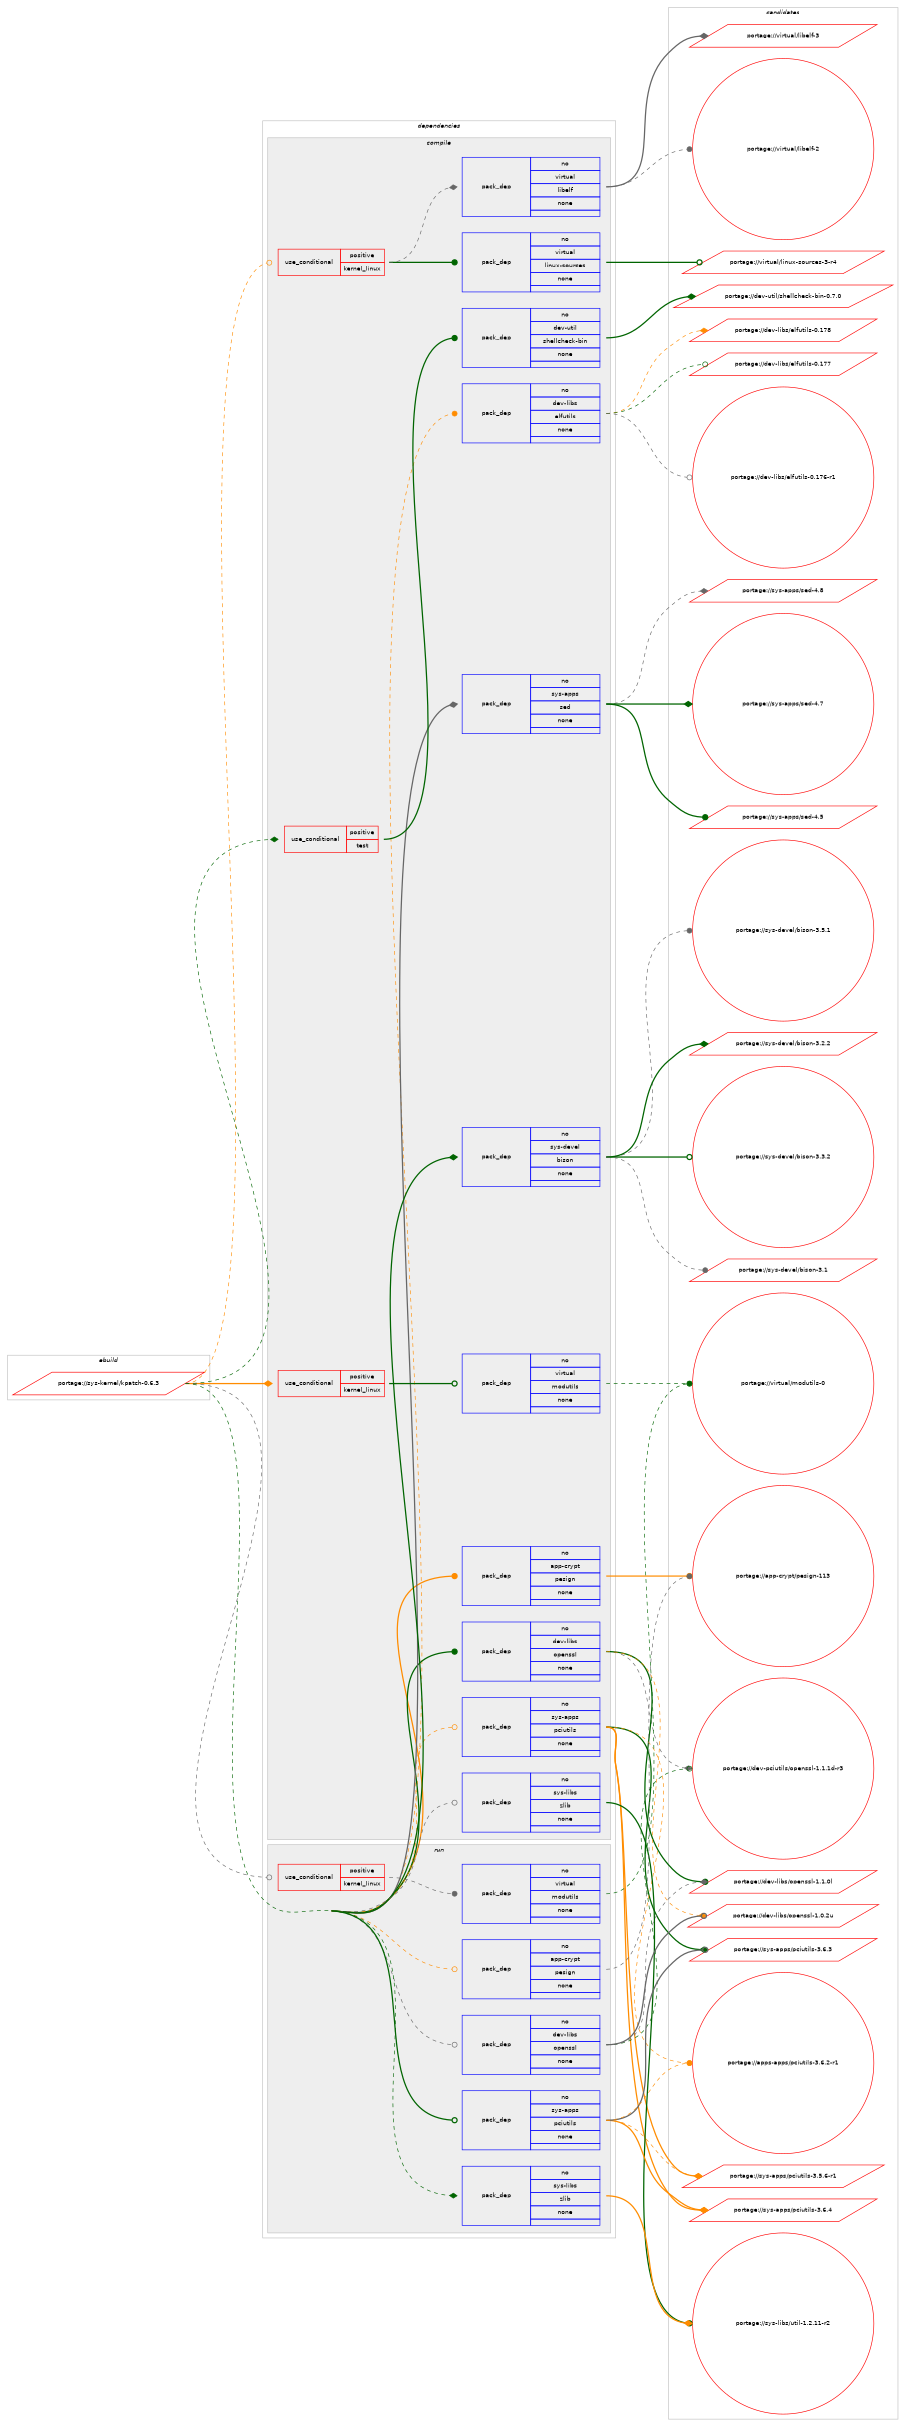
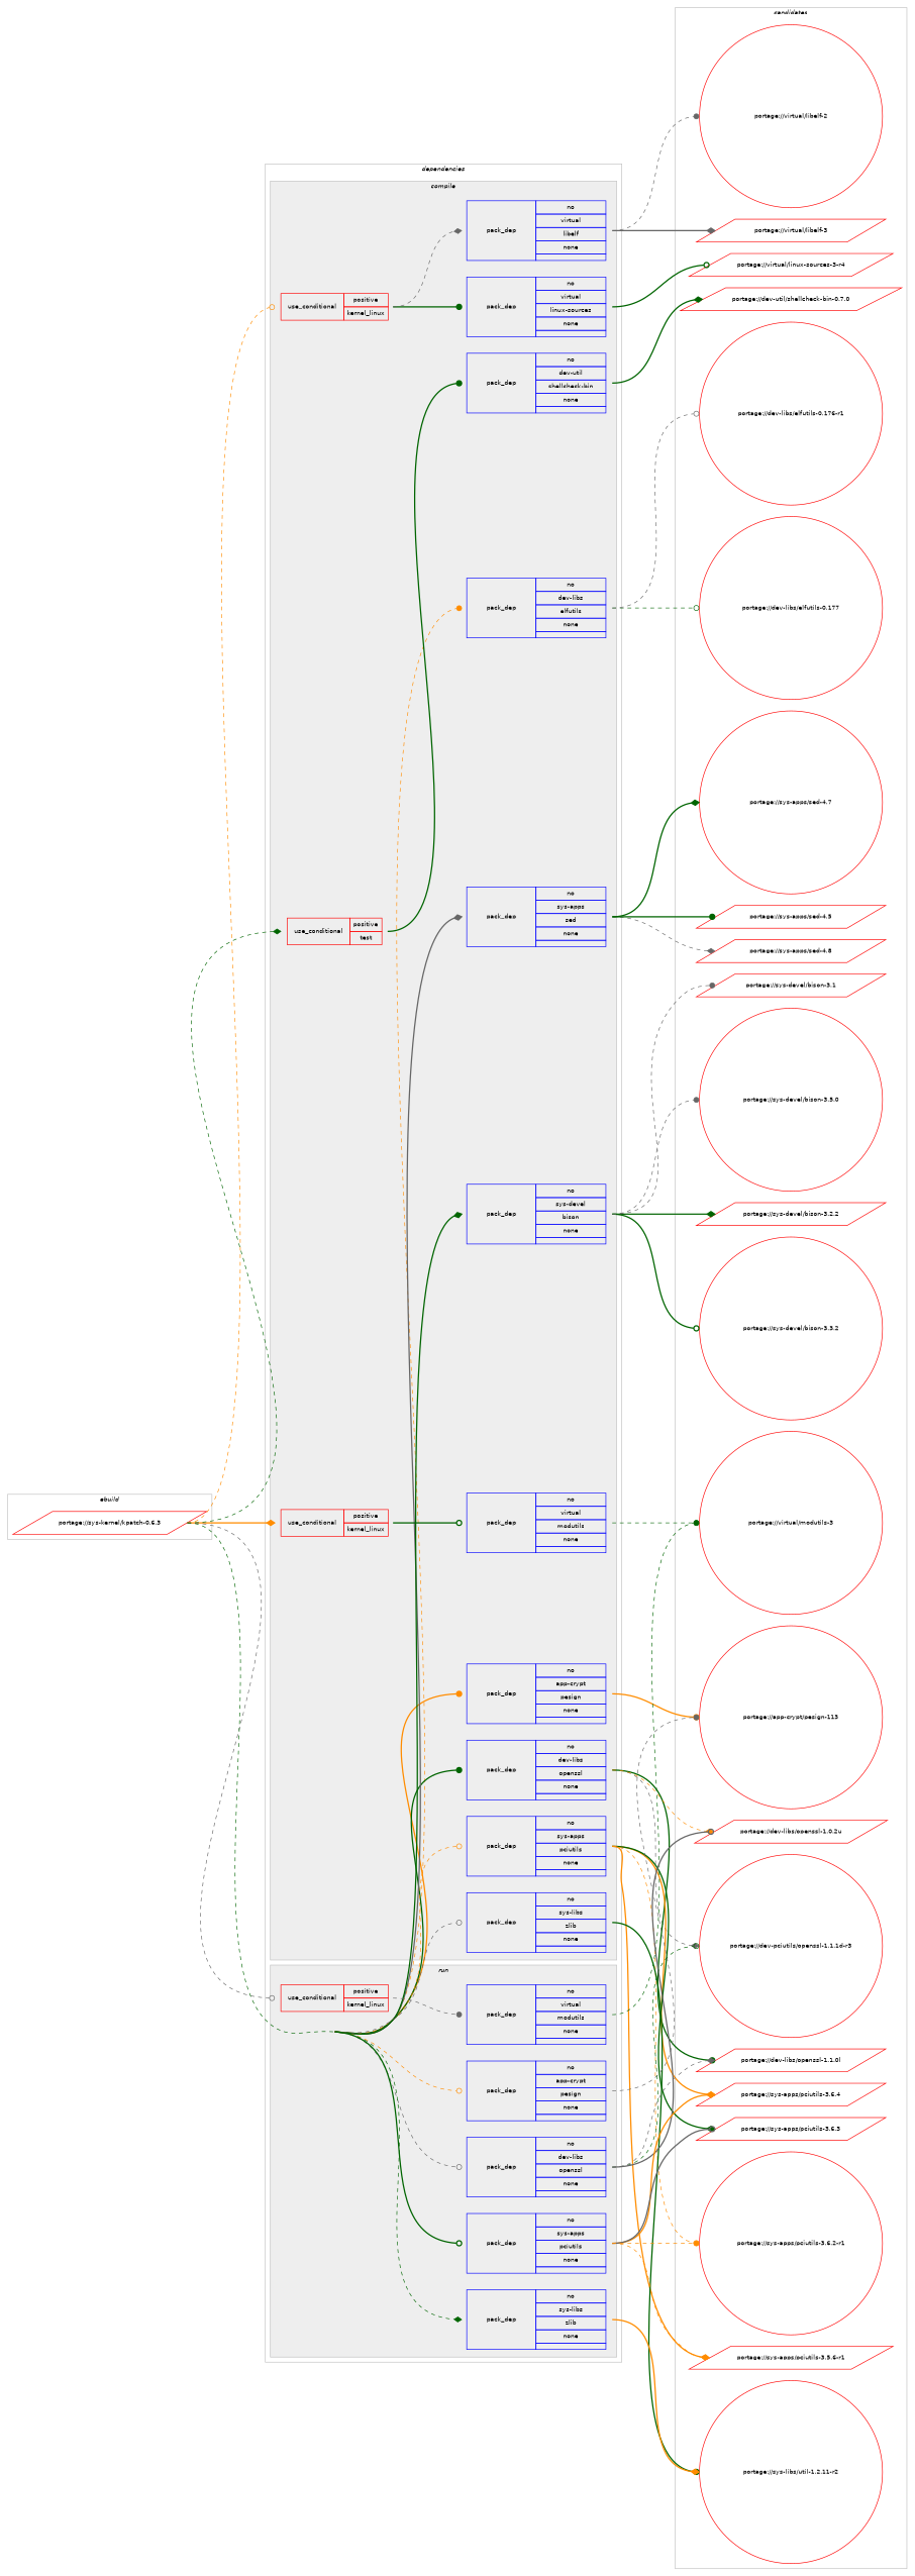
  digraph {
    compound=true
    concentrate=true
    fontname=Helvetica
    fontsize=10
    newrank=true
    rankdir=LR
    ranksep=1.5
    node [color=red fontname=Helvetica fontsize=10 shape=none]
    edge [arrowhead=diamond color=darkgreen headport=w style=dashed tailport=e weight=100]
    n1 [label="portage://sys-kernel/kpatch-0.6.3" shape=parallelogram width=4]
    n2 [color=blue label=<<TABLE BORDER="0" CELLBORDER="1" CELLSPACING="0" CELLPADDING="4" WIDTH="220"><TR><TD ROWSPAN="6" CELLPADDING="30">pack_dep</TD></TR><TR><TD WIDTH="110">no</TD></TR><TR><TD>virtual</TD></TR><TR><TD>linux-sources</TD></TR><TR><TD>none</TD></TR><TR><TD></TD></TR></TABLE>>]
    n3 [color=blue label=<<TABLE BORDER="0" CELLBORDER="1" CELLSPACING="0" CELLPADDING="4" WIDTH="220"><TR><TD ROWSPAN="6" CELLPADDING="30">pack_dep</TD></TR><TR><TD WIDTH="110">no</TD></TR><TR><TD>virtual</TD></TR><TR><TD>libelf</TD></TR><TR><TD>none</TD></TR><TR><TD></TD></TR></TABLE>>]
    n4 [label=<<TABLE BORDER="0" CELLBORDER="1" CELLSPACING="0" CELLPADDING="4"><TR><TD ROWSPAN="3" CELLPADDING="10">use_conditional</TD></TR><TR><TD>positive</TD></TR><TR><TD>kernel_linux</TD></TR></TABLE>>]
    n5 [color=blue label=<<TABLE BORDER="0" CELLBORDER="1" CELLSPACING="0" CELLPADDING="4" WIDTH="220"><TR><TD ROWSPAN="6" CELLPADDING="30">pack_dep</TD></TR><TR><TD WIDTH="110">no</TD></TR><TR><TD>virtual</TD></TR><TR><TD>modutils</TD></TR><TR><TD>none</TD></TR><TR><TD></TD></TR></TABLE>>]
    n6 [label=<<TABLE BORDER="0" CELLBORDER="1" CELLSPACING="0" CELLPADDING="4"><TR><TD ROWSPAN="3" CELLPADDING="10">use_conditional</TD></TR><TR><TD>positive</TD></TR><TR><TD>kernel_linux</TD></TR></TABLE>>]
    n7 [color=blue label=<<TABLE BORDER="0" CELLBORDER="1" CELLSPACING="0" CELLPADDING="4" WIDTH="220"><TR><TD ROWSPAN="6" CELLPADDING="30">pack_dep</TD></TR><TR><TD WIDTH="110">no</TD></TR><TR><TD>dev-util</TD></TR><TR><TD>shellcheck-bin</TD></TR><TR><TD>none</TD></TR><TR><TD></TD></TR></TABLE>>]
    n8 [label=<<TABLE BORDER="0" CELLBORDER="1" CELLSPACING="0" CELLPADDING="4"><TR><TD ROWSPAN="3" CELLPADDING="10">use_conditional</TD></TR><TR><TD>positive</TD></TR><TR><TD>test</TD></TR></TABLE>>]
    n9 [color=blue label=<<TABLE BORDER="0" CELLBORDER="1" CELLSPACING="0" CELLPADDING="4" WIDTH="220"><TR><TD ROWSPAN="6" CELLPADDING="30">pack_dep</TD></TR><TR><TD WIDTH="110">no</TD></TR><TR><TD>app-crypt</TD></TR><TR><TD>pesign</TD></TR><TR><TD>none</TD></TR><TR><TD></TD></TR></TABLE>>]
    n10 [color=blue label=<<TABLE BORDER="0" CELLBORDER="1" CELLSPACING="0" CELLPADDING="4" WIDTH="220"><TR><TD ROWSPAN="6" CELLPADDING="30">pack_dep</TD></TR><TR><TD WIDTH="110">no</TD></TR><TR><TD>dev-libs</TD></TR><TR><TD>elfutils</TD></TR><TR><TD>none</TD></TR><TR><TD></TD></TR></TABLE>>]
    n11 [color=blue label=<<TABLE BORDER="0" CELLBORDER="1" CELLSPACING="0" CELLPADDING="4" WIDTH="220"><TR><TD ROWSPAN="6" CELLPADDING="30">pack_dep</TD></TR><TR><TD WIDTH="110">no</TD></TR><TR><TD>dev-libs</TD></TR><TR><TD>openssl</TD></TR><TR><TD>none</TD></TR><TR><TD></TD></TR></TABLE>>]
    n12 [color=blue label=<<TABLE BORDER="0" CELLBORDER="1" CELLSPACING="0" CELLPADDING="4" WIDTH="220"><TR><TD ROWSPAN="6" CELLPADDING="30">pack_dep</TD></TR><TR><TD WIDTH="110">no</TD></TR><TR><TD>sys-apps</TD></TR><TR><TD>pciutils</TD></TR><TR><TD>none</TD></TR><TR><TD></TD></TR></TABLE>>]
    n13 [color=blue label=<<TABLE BORDER="0" CELLBORDER="1" CELLSPACING="0" CELLPADDING="4" WIDTH="220"><TR><TD ROWSPAN="6" CELLPADDING="30">pack_dep</TD></TR><TR><TD WIDTH="110">no</TD></TR><TR><TD>sys-apps</TD></TR><TR><TD>sed</TD></TR><TR><TD>none</TD></TR><TR><TD></TD></TR></TABLE>>]
    n14 [color=blue label=<<TABLE BORDER="0" CELLBORDER="1" CELLSPACING="0" CELLPADDING="4" WIDTH="220"><TR><TD ROWSPAN="6" CELLPADDING="30">pack_dep</TD></TR><TR><TD WIDTH="110">no</TD></TR><TR><TD>sys-devel</TD></TR><TR><TD>bison</TD></TR><TR><TD>none</TD></TR><TR><TD></TD></TR></TABLE>>]
    n15 [color=blue label=<<TABLE BORDER="0" CELLBORDER="1" CELLSPACING="0" CELLPADDING="4" WIDTH="220"><TR><TD ROWSPAN="6" CELLPADDING="30">pack_dep</TD></TR><TR><TD WIDTH="110">no</TD></TR><TR><TD>sys-libs</TD></TR><TR><TD>zlib</TD></TR><TR><TD>none</TD></TR><TR><TD></TD></TR></TABLE>>]
    n16 [color=blue label=<<TABLE BORDER="0" CELLBORDER="1" CELLSPACING="0" CELLPADDING="4" WIDTH="220"><TR><TD ROWSPAN="6" CELLPADDING="30">pack_dep</TD></TR><TR><TD WIDTH="110">no</TD></TR><TR><TD>virtual</TD></TR><TR><TD>modutils</TD></TR><TR><TD>none</TD></TR><TR><TD></TD></TR></TABLE>>]
    n17 [label=<<TABLE BORDER="0" CELLBORDER="1" CELLSPACING="0" CELLPADDING="4"><TR><TD ROWSPAN="3" CELLPADDING="10">use_conditional</TD></TR><TR><TD>positive</TD></TR><TR><TD>kernel_linux</TD></TR></TABLE>>]
    n18 [color=blue label=<<TABLE BORDER="0" CELLBORDER="1" CELLSPACING="0" CELLPADDING="4" WIDTH="220"><TR><TD ROWSPAN="6" CELLPADDING="30">pack_dep</TD></TR><TR><TD WIDTH="110">no</TD></TR><TR><TD>app-crypt</TD></TR><TR><TD>pesign</TD></TR><TR><TD>none</TD></TR><TR><TD></TD></TR></TABLE>>]
    n19 [color=blue label=<<TABLE BORDER="0" CELLBORDER="1" CELLSPACING="0" CELLPADDING="4" WIDTH="220"><TR><TD ROWSPAN="6" CELLPADDING="30">pack_dep</TD></TR><TR><TD WIDTH="110">no</TD></TR><TR><TD>dev-libs</TD></TR><TR><TD>openssl</TD></TR><TR><TD>none</TD></TR><TR><TD></TD></TR></TABLE>>]
    n20 [color=blue label=<<TABLE BORDER="0" CELLBORDER="1" CELLSPACING="0" CELLPADDING="4" WIDTH="220"><TR><TD ROWSPAN="6" CELLPADDING="30">pack_dep</TD></TR><TR><TD WIDTH="110">no</TD></TR><TR><TD>sys-apps</TD></TR><TR><TD>pciutils</TD></TR><TR><TD>none</TD></TR><TR><TD></TD></TR></TABLE>>]
    n21 [color=blue label=<<TABLE BORDER="0" CELLBORDER="1" CELLSPACING="0" CELLPADDING="4" WIDTH="220"><TR><TD ROWSPAN="6" CELLPADDING="30">pack_dep</TD></TR><TR><TD WIDTH="110">no</TD></TR><TR><TD>sys-libs</TD></TR><TR><TD>zlib</TD></TR><TR><TD>none</TD></TR><TR><TD></TD></TR></TABLE>>]
    n22 [label="portage://virtual/linux-sources-3-r4" shape=parallelogram width=4]
    n23 [label="portage://virtual/libelf-3" shape=parallelogram width=4]
    n24 [label="portage://virtual/libelf-2" shape=circle width=4]
-   n25 [label="portage://virtual/modutils-0" shape=circle width=4]
+   n25 [label="portage://virtual/modutils-3" shape=circle width=4]
    n26 [label="portage://dev-util/shellcheck-bin-0.7.0" shape=parallelogram width=4]
    n27 [label="portage://app-crypt/pesign-113" shape=circle width=4]
-   n28 [label="portage://dev-libs/elfutils-0.178" shape=parallelogram width=4]
-   n29 [label="portage://dev-libs/elfutils-0.177" shape=parallelogram width=4]
+   n29 [label="portage://dev-libs/elfutils-0.177" shape=circle width=4]
    n30 [label="portage://dev-libs/elfutils-0.176-r1" shape=circle width=4]
    n31 [label="portage://dev-pciutils/openssl-1.1.1d-r3" shape=circle width=4]
    n32 [label="portage://dev-libs/openssl-1.1.0l" shape=parallelogram width=4]
    n33 [label="portage://dev-libs/openssl-1.0.2u" shape=parallelogram width=4]
    n34 [label="portage://sys-apps/pciutils-3.6.4" shape=parallelogram width=4]
    n35 [label="portage://sys-apps/pciutils-3.6.3" shape=parallelogram width=4]
-   n36 [label="portage://apps-apps/pciutils-3.6.2-r1" shape=circle width=4]
+   n36 [label="portage://sys-apps/pciutils-3.6.2-r1" shape=circle width=4]
    n37 [label="portage://sys-apps/pciutils-3.5.6-r1" shape=parallelogram width=4]
    n38 [label="portage://sys-apps/sed-4.8" shape=parallelogram width=4]
    n39 [label="portage://sys-apps/sed-4.7" shape=circle width=4]
    n40 [label="portage://sys-apps/sed-4.5" shape=parallelogram width=4]
-   n41 [label="portage://sys-devel/bison-3.5.1" shape=circle width=4]
+   n41 [label="portage://sys-devel/bison-3.5.0" shape=circle width=4]
    n42 [label="portage://sys-devel/bison-3.2.2" shape=parallelogram width=4]
    n43 [label="portage://sys-devel/bison-3.3.2" shape=circle width=4]
    n44 [label="portage://sys-devel/bison-3.1" shape=parallelogram width=4]
    n45 [label="portage://sys-libs/util-1.2.11-r2" shape=circle width=4]
    subgraph cluster_1 {
      color=gray
      label=<<i>ebuild</i>>
      rank=same
      n1
    }
    subgraph cluster_2 {
      color=gray
      label=<<i>dependencies</i>>
      subgraph cluster_3 {
        color=gray
        fillcolor="#eeeeee"
        label=<<i>compile</i>>
        style=filled
        subgraph sub_4 {
          color=gray
          fillcolor="#eeeeee"
          label=<<i>compile</i>>
          style=filled
          n4
          subgraph sub_5 {
            color=gray
            fillcolor="#eeeeee"
            label=<<i>compile</i>>
            style=filled
            n2
          }
          subgraph sub_6 {
            color=gray
            fillcolor="#eeeeee"
            label=<<i>compile</i>>
            style=filled
            n3
          }
        }
        subgraph sub_7 {
          color=gray
          fillcolor="#eeeeee"
          label=<<i>compile</i>>
          style=filled
          n6
          subgraph sub_8 {
            color=gray
            fillcolor="#eeeeee"
            label=<<i>compile</i>>
            style=filled
            n5
          }
        }
        subgraph sub_9 {
          color=gray
          fillcolor="#eeeeee"
          label=<<i>compile</i>>
          style=filled
          n8
          subgraph sub_10 {
            color=gray
            fillcolor="#eeeeee"
            label=<<i>compile</i>>
            style=filled
            n7
          }
        }
        subgraph sub_11 {
          color=gray
          fillcolor="#eeeeee"
          label=<<i>compile</i>>
          style=filled
          n9
        }
        subgraph sub_12 {
          color=gray
          fillcolor="#eeeeee"
          label=<<i>compile</i>>
          style=filled
          n10
        }
        subgraph sub_13 {
          color=gray
          fillcolor="#eeeeee"
          label=<<i>compile</i>>
          style=filled
          n11
        }
        subgraph sub_14 {
          color=gray
          fillcolor="#eeeeee"
          label=<<i>compile</i>>
          style=filled
          n12
        }
        subgraph sub_15 {
          color=gray
          fillcolor="#eeeeee"
          label=<<i>compile</i>>
          style=filled
          n13
        }
        subgraph sub_16 {
          color=gray
          fillcolor="#eeeeee"
          label=<<i>compile</i>>
          style=filled
          n14
        }
        subgraph sub_17 {
          color=gray
          fillcolor="#eeeeee"
          label=<<i>compile</i>>
          style=filled
          n15
        }
      }
      subgraph cluster_18 {
        color=gray
        fillcolor="#eeeeee"
        label=<<i>compile and run</i>>
        style=filled
      }
      subgraph cluster_19 {
        color=gray
        fillcolor="#eeeeee"
        label=<<i>run</i>>
        style=filled
        subgraph sub_20 {
          color=gray
          fillcolor="#eeeeee"
          label=<<i>run</i>>
          style=filled
          n17
          subgraph sub_21 {
            color=gray
            fillcolor="#eeeeee"
            label=<<i>run</i>>
            style=filled
            n16
          }
        }
        subgraph sub_22 {
          color=gray
          fillcolor="#eeeeee"
          label=<<i>run</i>>
          style=filled
          n18
        }
        subgraph sub_23 {
          color=gray
          fillcolor="#eeeeee"
          label=<<i>run</i>>
          style=filled
          n19
        }
        subgraph sub_24 {
          color=gray
          fillcolor="#eeeeee"
          label=<<i>run</i>>
          style=filled
          n20
        }
        subgraph sub_25 {
          color=gray
          fillcolor="#eeeeee"
          label=<<i>run</i>>
          style=filled
          n21
        }
      }
    }
    subgraph cluster_26 {
      color=gray
      label=<<i>candidates</i>>
      rank=same
      subgraph sub_27 {
        color=black
        label=<<i>candidates</i>>
        nodesep=1
        rank=same
        n22
      }
      subgraph sub_28 {
        color=black
        label=<<i>candidates</i>>
        nodesep=1
        rank=same
        n23
        n24
      }
      subgraph sub_29 {
        color=black
        label=<<i>candidates</i>>
        nodesep=1
        rank=same
        n25
      }
      subgraph sub_30 {
        color=black
        label=<<i>candidates</i>>
        nodesep=1
        rank=same
        n26
      }
      subgraph sub_31 {
        color=black
        label=<<i>candidates</i>>
        nodesep=1
        rank=same
        n27
      }
      subgraph sub_32 {
        color=black
        label=<<i>candidates</i>>
        nodesep=1
        rank=same
-       n28
        n29
        n30
      }
      subgraph sub_33 {
        color=black
        label=<<i>candidates</i>>
        nodesep=1
        rank=same
        n31
        n32
        n33
      }
      subgraph sub_34 {
        color=black
        label=<<i>candidates</i>>
        nodesep=1
        rank=same
        n34
        n35
        n36
        n37
      }
      subgraph sub_35 {
        color=black
        label=<<i>candidates</i>>
        nodesep=1
        rank=same
        n38
        n39
        n40
      }
      subgraph sub_36 {
        color=black
        label=<<i>candidates</i>>
        nodesep=1
        rank=same
        n41
        n42
        n43
        n44
      }
      subgraph sub_37 {
        color=black
        label=<<i>candidates</i>>
        nodesep=1
        rank=same
        n45
      }
      subgraph sub_38 {
        color=black
        label=<<i>candidates</i>>
        nodesep=1
        rank=same
        n25
      }
      subgraph sub_39 {
        color=black
        label=<<i>candidates</i>>
        nodesep=1
        rank=same
        n27
      }
      subgraph sub_40 {
        color=black
        label=<<i>candidates</i>>
        nodesep=1
        rank=same
        n45
      }
      subgraph sub_41 {
        color=black
        label=<<i>candidates</i>>
        nodesep=1
        rank=same
        n31
        n32
        n33
      }
      subgraph sub_42 {
        color=black
        label=<<i>candidates</i>>
        nodesep=1
        rank=same
        n34
        n35
        n36
        n37
      }
    }
    n1 -> n4 [arrowhead=odot color=darkorange weight=20]
    n1 -> n6 [color=darkorange style=bold weight=20]
    n1 -> n8 [weight=20]
    n1 -> n9 [arrowhead=dot color=darkorange style=bold weight=20]
    n1 -> n10 [arrowhead=dot color=darkorange weight=20]
    n1 -> n11 [arrowhead=dot style=bold weight=20]
    n1 -> n12 [arrowhead=odot color=darkorange weight=20]
    n1 -> n13 [color=gray40 style=bold weight=20]
    n1 -> n14 [style=bold weight=20]
    n1 -> n15 [arrowhead=odot color=gray40 weight=20]
    n1 -> n17 [arrowhead=odot color=gray40 weight=20]
    n1 -> n18 [arrowhead=odot color=darkorange weight=20]
    n1 -> n19 [arrowhead=odot color=gray40 weight=20]
    n1 -> n20 [arrowhead=odot style=bold weight=20]
    n1 -> n21 [weight=20]
    n2 -> n22 [arrowhead=odot style=bold]
    n3 -> n23 [color=gray40 style=bold]
    n3 -> n24 [arrowhead=dot color=gray40]
    n4 -> n2 [arrowhead=dot style=bold weight=20]
    n4 -> n3 [color=gray40 weight=20]
    n5 -> n25 [arrowhead=dot]
    n6 -> n5 [arrowhead=odot style=bold weight=20]
    n7 -> n26 [style=bold]
    n8 -> n7 [arrowhead=dot style=bold weight=20]
    n9 -> n27 [arrowhead=dot color=darkorange style=bold]
-   n10 -> n28 [color=darkorange]
    n10 -> n29 [arrowhead=odot]
    n10 -> n30 [arrowhead=odot color=gray40]
    n11 -> n31 [color=gray40]
    n11 -> n32 [arrowhead=dot style=bold]
    n11 -> n33 [color=darkorange]
    n12 -> n34 [color=darkorange style=bold]
    n12 -> n35 [style=bold]
    n12 -> n36 [arrowhead=odot color=darkorange]
    n12 -> n37 [color=darkorange style=bold]
    n13 -> n38 [color=gray40]
    n13 -> n39 [style=bold]
    n13 -> n40 [arrowhead=dot style=bold]
    n14 -> n41 [arrowhead=dot color=gray40]
    n14 -> n42 [style=bold]
    n14 -> n43 [arrowhead=odot style=bold]
    n14 -> n44 [arrowhead=dot color=gray40]
    n15 -> n45 [arrowhead=dot style=bold]
    n16 -> n25 [arrowhead=odot]
    n17 -> n16 [arrowhead=dot color=gray40 weight=20]
    n18 -> n27 [arrowhead=dot color=gray40]
    n19 -> n31 [arrowhead=odot]
    n19 -> n32 [color=gray40]
    n19 -> n33 [arrowhead=odot color=gray40 style=bold]
    n20 -> n34 [color=darkorange style=bold]
    n20 -> n35 [arrowhead=odot color=gray40 style=bold]
    n20 -> n36 [arrowhead=dot color=darkorange]
    n20 -> n37 [color=darkorange]
    n21 -> n45 [color=darkorange style=bold]
  }
